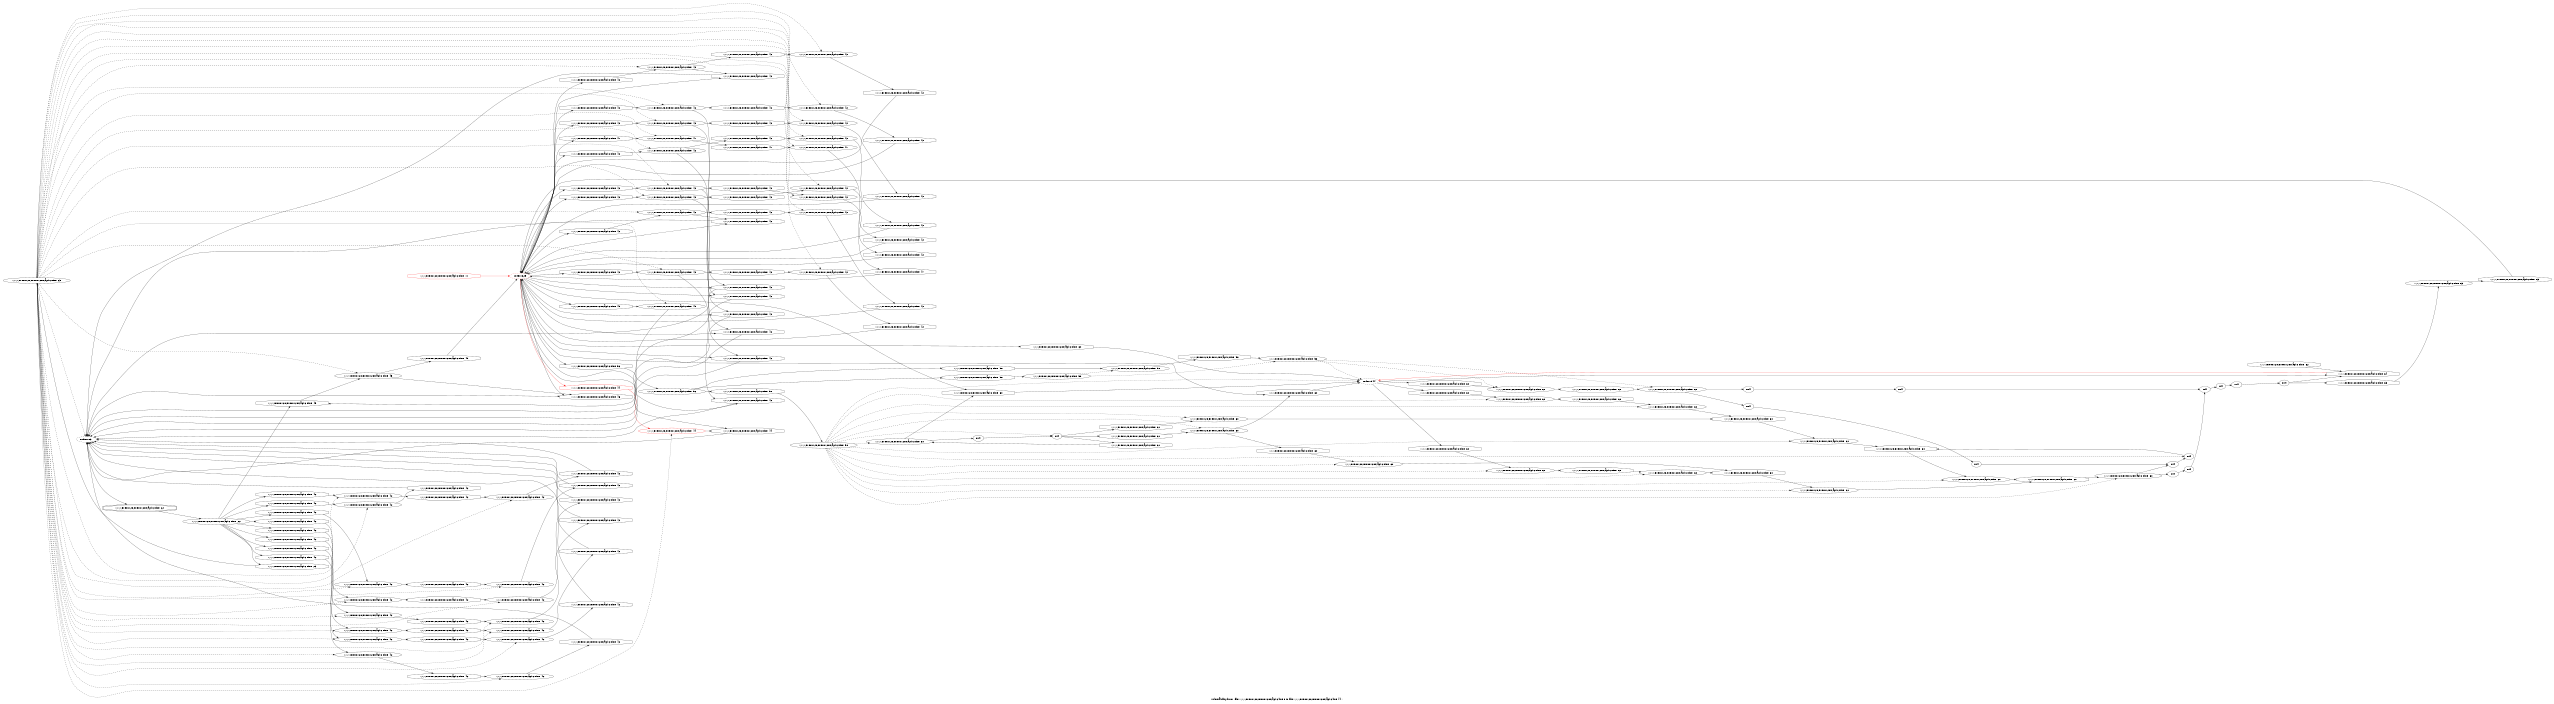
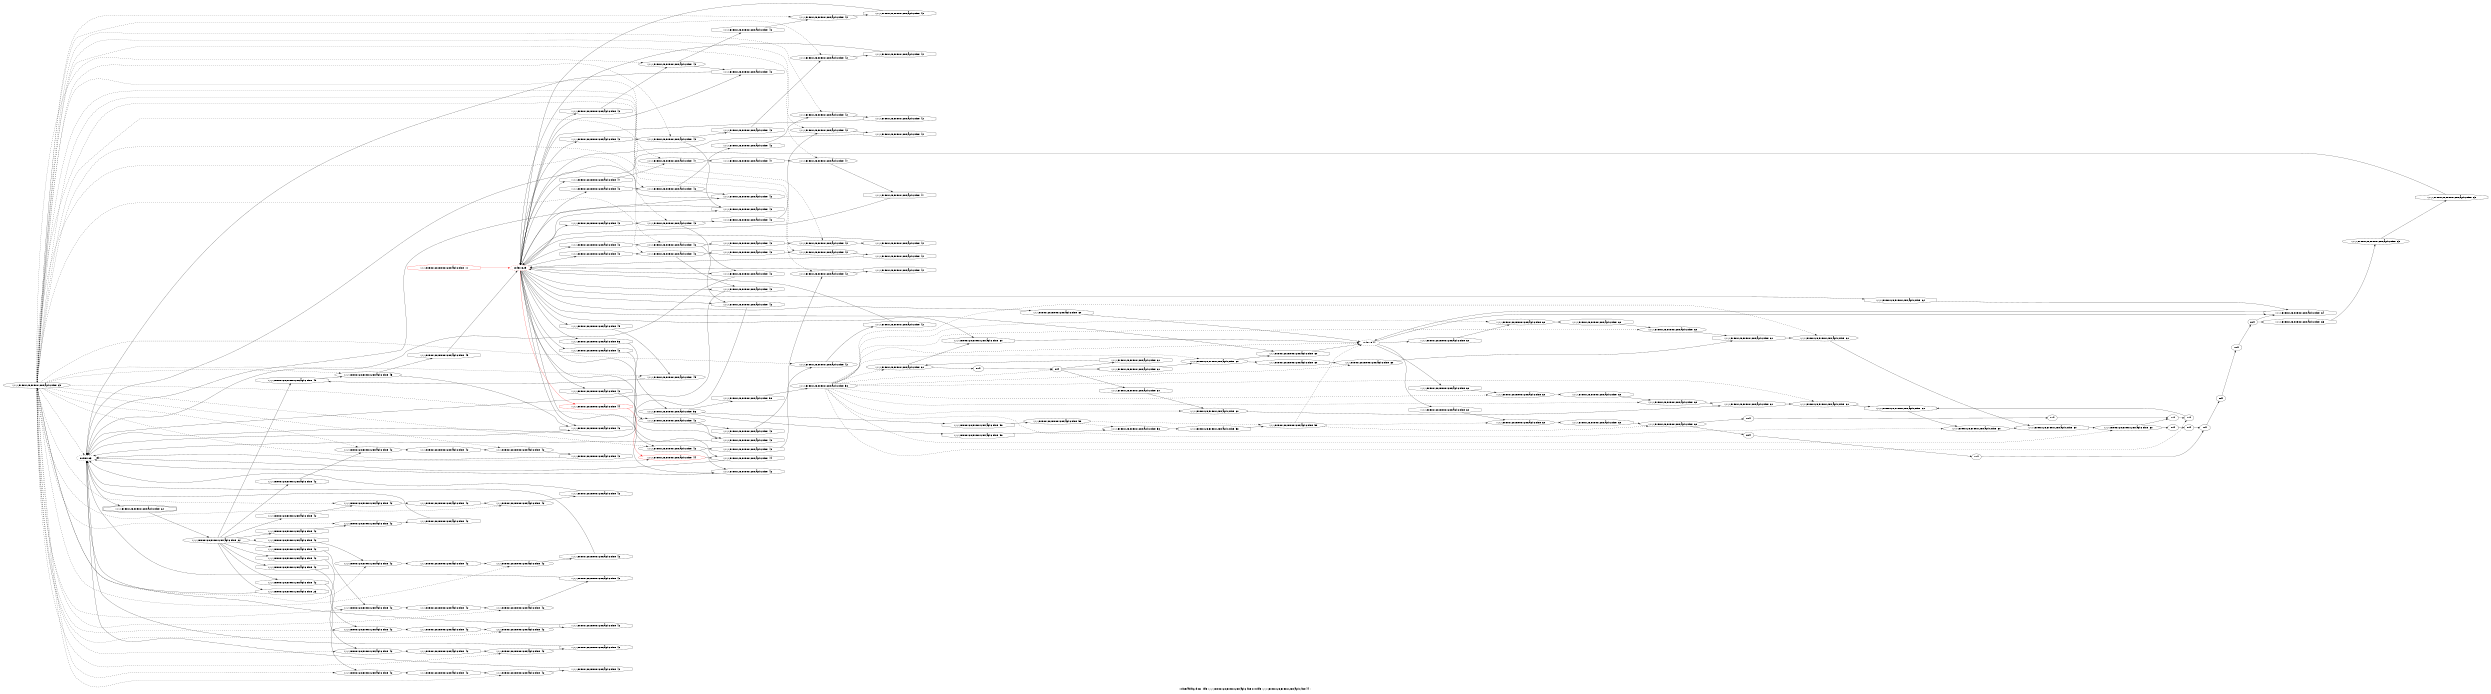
  digraph {
    label="Vulnerability from  'file ../../../Preon128/Preon128A/api.c line 8 to file ../../../Preon128/Preon128A/api.c line 44 ' "
    rankdir=LR
    node [shape=octagon style=solid]
    n1 [label="../../../Preon128/Preon128A/api.c Line  23" shape=ellipse]
    node_1831 [shape=ellipse style=dashed]
    n3 [label="../../../Preon128/Preon128A/api.c Line  42" shape=ellipse]
    n4 [label="../../../Preon128/Preon128A/api.c Line  42" shape=ellipse]
    n5 [label="../../../Preon128/Preon128A/api.c Line  42" shape=ellipse]
    n6 [label="../../../Preon128/Preon128A/api.c Line  42" shape=ellipse]
    n7 [label="../../../Preon128/Preon128A/api.c Line  42" shape=ellipse]
    n8 [label="../../../Preon128/Preon128A/api.c Line  42" shape=ellipse]
    n9 [label="../../../Preon128/Preon128A/api.c Line  42" shape=ellipse]
    n10 [label="../../../Preon128/Preon128A/api.c Line  45" shape=ellipse]
    n11 [label="../../../Preon128/Preon128A/api.c Line  42" shape=ellipse]
    n12 [label="../../../Preon128/Preon128A/api.c Line  47" shape=ellipse]
    n13 [color=red label="../../../Preon128/Preon128A/api.c Line  44" shape=ellipse]
    n14 [label="../../../Preon128/Preon128A/api.c Line  42" shape=ellipse]
    n15 [label="../../../Preon128/Preon128A/api.c Line  42" shape=ellipse]
    n16 [label="../../../Preon128/Preon128A/api.c Line  42" shape=ellipse]
    n17 [label="../../../Preon128/Preon128A/api.c Line  42" shape=ellipse]
    n18 [label="../../../Preon128/Preon128A/api.c Line  42" shape=ellipse]
    n19 [label="../../../Preon128/Preon128A/api.c Line  42" shape=ellipse]
    n20 [label="../../../Preon128/Preon128A/api.c Line  42" shape=ellipse]
    n21 [label="../../../Preon128/Preon128A/api.c Line  42" shape=ellipse]
    n22 [label="../../../Preon128/Preon128A/api.c Line  42" shape=ellipse]
    n23 [label="../../../Preon128/Preon128A/api.c Line  42" shape=ellipse]
    n24 [label="../../../Preon128/Preon128A/api.c Line  45" shape=ellipse]
    n25 [label="../../../Preon128/Preon128A/api.c Line  42" shape=ellipse]
    n26 [label="../../../Preon128/Preon128A/api.c Line  42" shape=ellipse]
    n27 [label="../../../Preon128/Preon128A/api.c Line  47" shape=ellipse]
    n28 [label="../../../Preon128/Preon128A/api.c Line  42" shape=ellipse]
    n29 [label="../../../Preon128/Preon128A/api.c Line  42" shape=ellipse]
    n30 [label="../../../Preon128/Preon128A/api.c Line  42" shape=ellipse]
    n31 [label="../../../Preon128/Preon128A/api.c Line  42" shape=ellipse]
    n32 [label="../../../Preon128/Preon128A/api.c Line  42" shape=ellipse]
    n33 [label="../../../Preon128/Preon128A/api.c Line  42" shape=ellipse]
    n34 [label="../../../Preon128/Preon128A/api.c Line  42" shape=ellipse]
    n35 [label="../../../Preon128/Preon128A/api.c Line  42" shape=ellipse]
    n36 [label="../../../Preon128/Preon128A/api.c Line  42" shape=ellipse]
    n37 [label="../../../Preon128/Preon128A/api.c Line  42" shape=ellipse]
    n38 [label="../../../Preon128/Preon128A/api.c Line  42" shape=ellipse]
    n39 [label="../../../Preon128/Preon128A/api.c Line  22" shape=doubleoctagon]
    n40 [label="../../../Preon128/Preon128A/api.c Line  46"]
    n41 [label="../../../Preon128/Preon128A/api.c Line  42"]
    n42 [label="../../../Preon128/Preon128A/api.c Line  42"]
    n43 [label="../../../Preon128/Preon128A/api.c Line  42"]
    n44 [label="../../../Preon128/Preon128A/api.c Line  42"]
    n45 [label="../../../Preon128/Preon128A/api.c Line  42"]
    n46 [label="../../../Preon128/Preon128A/api.c Line  42"]
    n47 [label="../../../Preon128/Preon128A/api.c Line  42"]
    n48 [label="../../../Preon128/Preon128A/api.c Line  45"]
    n49 [label="../../../Preon128/Preon128A/api.c Line  42"]
    n50 [label="../../../Preon128/Preon128A/api.c Line  47"]
    n51 [label="../../../Preon128/Preon128A/api.c Line  44"]
    n52 [label="../../../Preon128/Preon128A/api.c Line  42"]
    n53 [label="../../../Preon128/Preon128A/api.c Line  42"]
    n54 [label="../../../Preon128/Preon128A/api.c Line  42"]
    n55 [label="../../../Preon128/Preon128A/api.c Line  42"]
    n56 [label="../../../Preon128/Preon128A/api.c Line  42"]
    n57 [label="../../../Preon128/Preon128A/api.c Line  42"]
    n58 [label="../../../Preon128/Preon128A/api.c Line  42"]
    n59 [label="../../../Preon128/Preon128A/api.c Line  42"]
    n60 [label="../../../Preon128/Preon128A/api.c Line  42"]
    n61 [label="../../../Preon128/Preon128A/api.c Line  42"]
    n62 [label="../../../Preon128/Preon128A/api.c Line  42"]
    n63 [label="../../../Preon128/Preon128A/api.c Line  42"]
    n64 [label="../../../Preon128/Preon128A/api.c Line  42"]
    n65 [label="../../../Preon128/Preon128A/api.c Line  42"]
    n66 [label="../../../Preon128/Preon128A/api.c Line  42"]
    n67 [label="../../../Preon128/Preon128A/api.c Line  45"]
    n68 [label="../../../Preon128/Preon128A/api.c Line  42"]
    n69 [label="../../../Preon128/Preon128A/api.c Line  42"]
    n70 [label="../../../Preon128/Preon128A/api.c Line  42"]
    n71 [label="../../../Preon128/Preon128A/api.c Line  47"]
    n72 [label="../../../Preon128/Preon128A/api.c Line  42"]
    n73 [label="../../../Preon128/Preon128A/api.c Line  42"]
    n74 [label="../../../Preon128/Preon128A/api.c Line  42"]
    n75 [label="../../../Preon128/Preon128A/api.c Line  42"]
    n76 [label="../../../Preon128/Preon128A/api.c Line  42"]
    n77 [label="../../../Preon128/Preon128A/api.c Line  42"]
    n78 [label="../../../Preon128/Preon128A/api.c Line  42"]
    n79 [label="../../../Preon128/Preon128A/api.c Line  42"]
    n80 [label="../../../Preon128/Preon128A/api.c Line  42"]
    n81 [label="../../../Preon128/Preon128A/api.c Line  42"]
    n82 [label="../../../Preon128/Preon128A/api.c Line  42"]
    n83 [label="../../../Preon128/Preon128A/api.c Line  42"]
    n84 [label="../../../Preon128/Preon128A/api.c Line  42"]
    n85 [label="../../../Preon128/Preon128A/api.c Line  22" shape=ellipse]
    node_1829 [color=red shape=ellipse style=dashed]
    n87 [label="../../../Preon128/Preon128A/api.c Line  42"]
    n88 [label="../../../Preon128/Preon128A/api.c Line  42"]
    n89 [label="../../../Preon128/Preon128A/api.c Line  42"]
    n90 [label="../../../Preon128/Preon128A/api.c Line  42"]
    n91 [label="../../../Preon128/Preon128A/api.c Line  42"]
    n92 [label="../../../Preon128/Preon128A/api.c Line  42"]
    n93 [label="../../../Preon128/Preon128A/api.c Line  23"]
    n94 [label="../../../Preon128/Preon128A/api.c Line  42"]
    n95 [label="../../../Preon128/Preon128A/api.c Line  42"]
    n96 [color=red label="../../../Preon128/Preon128A/api.c Line  11"]
    n97 [label="../../../Preon128/Preon128A/api.c Line  56"]
    n98 [label="../../../Preon128/Preon128A/api.c Line  60"]
    n99 [label="../../../Preon128/Preon128A/api.c Line  60"]
    n100 [label="../../../Preon128/Preon128A/api.c Line  60"]
    n101 [label="../../../Preon128/Preon128A/api.c Line  45"]
    n102 [color=red label="../../../Preon128/Preon128A/api.c Line  44"]
    n103 [label="../../../Preon128/Preon128A/api.c Line  42"]
    n104 [label="../../../Preon128/Preon128A/api.c Line  42"]
    n105 [label="../../../Preon128/Preon128A/api.c Line  42"]
    n106 [label="../../../Preon128/Preon128A/api.c Line  62"]
    n107 [label="../../../Preon128/Preon128A/api.c Line  42"]
    n108 [label="../../../Preon128/Preon128A/api.c Line  42"]
    n109 [label="../../../Preon128/Preon128A/api.c Line  42"]
    n110 [label="../../../Preon128/Preon128A/api.c Line  47"]
    n111 [label="../../../Preon128/Preon128A/api.c Line  42"]
    n112 [label="../../../Preon128/Preon128A/api.c Line  42"]
    n113 [label="../../../Preon128/Preon128A/api.c Line  56" shape=ellipse]
    node_1944 [shape=ellipse style=dashed]
    n115 [label="../../../Preon128/Preon128A/api.c Line  64"]
    n116 [label="../../../Preon128/Preon128A/api.c Line  58"]
    n117 [label="../../../Preon128/Preon128A/api.c Line  58"]
    n118 [label="../../../Preon128/Preon128A/api.c Line  58"]
    n119 [label="../../../Preon128/Preon128A/api.c Line  60"]
    n120 [label="../../../Preon128/Preon128A/api.c Line  60"]
    n121 [label="../../../Preon128/Preon128A/api.c Line  60"]
    n122 [label="../../../Preon128/Preon128A/api.c Line  58" shape=ellipse]
    n123 [label="../../../Preon128/Preon128A/api.c Line  58" shape=ellipse]
    n124 [label="../../../Preon128/Preon128A/api.c Line  58" shape=ellipse]
    n125 [label="../../../Preon128/Preon128A/api.c Line  58" shape=ellipse]
    n126 [label="../../../Preon128/Preon128A/api.c Line  58"]
    n127 [label="../../../Preon128/Preon128A/api.c Line  60" shape=ellipse]
    n128 [label="../../../Preon128/Preon128A/api.c Line  60" shape=ellipse]
    n129 [label="../../../Preon128/Preon128A/api.c Line  60"]
    n130 [label=null]
    n131 [label=null]
    n132 [label="../../../Preon128/Preon128A/api.c Line  60" shape=ellipse]
    n133 [label="../../../Preon128/Preon128A/api.c Line  60"]
    n134 [label="../../../Preon128/Preon128A/api.c Line  60" shape=ellipse]
    n135 [label="../../../Preon128/Preon128A/api.c Line  60"]
    n136 [label="../../../Preon128/Preon128A/api.c Line  60"]
    n137 [label="../../../Preon128/Preon128A/api.c Line  60" shape=ellipse]
    n138 [label="../../../Preon128/Preon128A/api.c Line  60" shape=ellipse]
    n139 [label="../../../Preon128/Preon128A/api.c Line  60"]
    n140 [label="../../../Preon128/Preon128A/api.c Line  60" shape=ellipse]
    n141 [label="../../../Preon128/Preon128A/api.c Line  60"]
    n142 [label="../../../Preon128/Preon128A/api.c Line  60" shape=ellipse]
    n143 [label="../../../Preon128/Preon128A/api.c Line  60"]
    n144 [label=null shape=ellipse]
    n145 [label="../../../Preon128/Preon128A/api.c Line  60" shape=ellipse]
    n146 [label="../../../Preon128/Preon128A/api.c Line  60"]
    n147 [label="../../../Preon128/Preon128A/api.c Line  60" shape=ellipse]
    n148 [label=null]
    n149 [label=null shape=ellipse]
    n150 [label="../../../Preon128/Preon128A/api.c Line  60"]
    n151 [label="../../../Preon128/Preon128A/api.c Line  60"]
    n152 [label="../../../Preon128/Preon128A/api.c Line  60" shape=ellipse]
    n153 [label="../../../Preon128/Preon128A/api.c Line  60"]
    n154 [label="../../../Preon128/Preon128A/api.c Line  60" shape=ellipse]
    n155 [label="../../../Preon128/Preon128A/api.c Line  60" shape=ellipse]
    n156 [label=null shape=ellipse]
    n157 [label=null shape=ellipse]
    n158 [label="../../../Preon128/Preon128A/api.c Line  60" shape=ellipse]
    n159 [label=null]
    n160 [label=null]
    n161 [label=null shape=ellipse]
    n162 [label=null]
    n163 [label=null shape=ellipse]
    n164 [label=null]
    n165 [label=null shape=ellipse]
    n166 [label="../../../Preon128/Preon128A/api.c Line  63"]
    n167 [label="../../../Preon128/Preon128A/api.c Line  63" shape=ellipse]
    n168 [label="../../../Preon128/Preon128A/api.c Line  63"]
    n1 -> node_1831 [style=dashed]
    n1 -> n3 [style=dashed]
    n1 -> n4 [style=dashed]
    n1 -> n5 [style=dashed]
    n1 -> n6 [style=dashed]
    n1 -> n7 [style=dashed]
    n1 -> n8 [style=dashed]
    n1 -> n9 [style=dashed]
    n1 -> n10 [style=dashed]
    n1 -> n11 [style=dashed]
    n1 -> n12 [style=dashed]
    n1 -> n13 [style=dashed]
    n1 -> n14 [style=dashed]
    n1 -> n15 [style=dashed]
    n1 -> n16 [style=dashed]
    n1 -> n17 [style=dashed]
    n1 -> n18 [style=dashed]
    n1 -> n19 [style=dashed]
    n1 -> n20 [style=dashed]
    n1 -> n21 [style=dashed]
    n1 -> n22 [style=dashed]
    n1 -> n23 [style=dashed]
    n1 -> n24 [style=dashed]
    n1 -> n25 [style=dashed]
    n1 -> n26 [style=dashed]
    n1 -> n27 [style=dashed]
    n1 -> n28 [style=dashed]
    n1 -> n29 [style=dashed]
    n1 -> n30 [style=dashed]
    n1 -> n31 [style=dashed]
    n1 -> n32 [style=dashed]
    n1 -> n33 [style=dashed]
    n1 -> n34 [style=dashed]
    n1 -> n35 [style=dashed]
    n1 -> n36 [style=dashed]
    n1 -> n37 [style=dashed]
    n1 -> n38 [style=dashed]
    node_1831 -> n39
    node_1831 -> n40
    n3 -> n41
    n4 -> n42
    n5 -> n43
    n6 -> n44
    n7 -> n45
    n8 -> n46
    n9 -> n47
    n10 -> n48
    n11 -> n49
    n12 -> n50
    n13 -> n51
    n14 -> n52
    n15 -> n53
    n15 -> n54
    n16 -> n55
    n16 -> n56
    n17 -> n57
    n18 -> n58
    n19 -> n59
    n19 -> n60
    n20 -> n61
    n21 -> n62
    n21 -> n63
    n22 -> n64
    n23 -> n65
    n23 -> n66
    n24 -> n40
    n24 -> n67
    n25 -> n68
    n26 -> n69
    n26 -> n70
    n27 -> n71
    n28 -> n72
    n29 -> n73
    n29 -> n74
    n30 -> n75
    n31 -> n76
    n32 -> n77
    n32 -> n78
    n33 -> n79
    n34 -> n80
    n35 -> n81
    n36 -> n82
    n37 -> n83
    n38 -> n84
    n39 -> n85
    n41 -> node_1831
    n42 -> node_1831
    n43 -> node_1829
    n44 -> n11
    n45 -> n3
    n46 -> n25
    n47 -> n18
    n48 -> n24
    n49 -> node_1831
    n50 -> node_1829
    n51 -> node_1831
    n52 -> node_1831
    n53 -> node_1831
    n54 -> n20
    n55 -> node_1831
    n56 -> n22
    n57 -> n4
    n58 -> node_1831
    n59 -> node_1831
    n60 -> n28
    n61 -> node_1829
    n62 -> node_1831
    n63 -> n33
    n64 -> node_1829
    n65 -> node_1831
    n66 -> n31
    n67 -> node_1829
    n68 -> node_1831
    n69 -> node_1831
    n70 -> n34
    n71 -> n12
    n72 -> node_1829
    n73 -> node_1831
    n74 -> n5
    n75 -> node_1829
    n76 -> node_1829
    n77 -> node_1831
    n78 -> n30
    n79 -> node_1829
    n80 -> node_1829
    n81 -> node_1831
    n82 -> n14
    n83 -> n38
    n84 -> node_1831
    n85 -> n48
    n85 -> n87
    n85 -> n88
    n85 -> n89
    n85 -> n90
    n85 -> n91
    n85 -> n92
    n85 -> n93
    n85 -> n94
    n85 -> n95
    node_1829 -> n40
    node_1829 -> n51
    node_1829 -> n53
    node_1829 -> n55
    node_1829 -> n59
    node_1829 -> n62
    node_1829 -> n65
    node_1829 -> n69
    node_1829 -> n73
    node_1829 -> n77
    node_1829 -> n97
    node_1829 -> n98
    node_1829 -> n99
    node_1829 -> n100
    node_1829 -> n101
    node_1829 -> n102 [color=red]
    node_1829 -> n103
    node_1829 -> n104
    node_1829 -> n105
+   node_1829 -> n106
    node_1829 -> n107
    node_1829 -> n108
    node_1829 -> n109
    node_1829 -> n110
    node_1829 -> n111
    node_1829 -> n112
    n87 -> n17
    n88 -> n6
    n89 -> n36
    n90 -> n7
    n91 -> n9
    n92 -> n8
    n93 -> n1
    n94 -> n35
    n95 -> n37
    n96 -> node_1829 [color=red]
    n97 -> n113
    n98 -> node_1944
    n99 -> node_1944
    n100 -> node_1944
    n101 -> n10
    n102 -> n13 [color=red]
    n103 -> n15
    n104 -> n19
    n105 -> n16
    n106 -> n115
    n107 -> n29
    n108 -> n23
    n109 -> n21
    n110 -> n27
    n111 -> n32
    n112 -> n26
    n113 -> n116
    n113 -> n117
    n113 -> n118
    node_1944 -> n115
    node_1944 -> n119
    node_1944 -> n120
    node_1944 -> n121
-   n115 -> node_1944 [color=red]
+   n115 -> node_1944
    n116 -> n122
    n117 -> n123
    n118 -> n124
    n119 -> n137
    n120 -> n138
    n121 -> n127
    n122 -> n123 [style=dashed]
    n122 -> n125 [style=dashed]
    n123 -> n126
    n124 -> node_1944 [style=dashed]
    n124 -> n132 [style=dashed]
    n124 -> n134 [style=dashed]
    n124 -> n137 [style=dashed]
    n124 -> n138 [style=dashed]
    n124 -> n140 [style=dashed]
    n124 -> n142 [style=dashed]
    n124 -> n144 [style=dashed]
    n124 -> n145 [style=dashed]
    n124 -> n147 [style=dashed]
    n124 -> n149 [style=dashed]
    n124 -> n152 [style=dashed]
    n124 -> n154 [style=dashed]
    n124 -> n155 [style=dashed]
    n124 -> n158 [style=dashed]
    n125 -> node_1944 [style=dashed]
    n125 -> n127 [style=dashed]
    n125 -> n128 [style=dashed]
    n126 -> n125
    n127 -> n129
    n128 -> n130
    n128 -> n131
    n129 -> n128
    n130 -> n156
    n131 -> n157
    n132 -> n133
    n133 -> n134
    n134 -> n135
    n135 -> n145
    n136 -> n132
    n137 -> n136
    n138 -> n139
    n139 -> n140
    n140 -> n141
    n141 -> n155
    n142 -> n133
    n143 -> n142
    n144 -> n135
    n145 -> n146
    n146 -> n158
    n147 -> n98
    n147 -> n148
    n148 -> n149
    n149 -> n143
    n149 -> n150
    n149 -> n151
    n150 -> n147
    n151 -> n152
    n152 -> n99
    n152 -> n153
    n153 -> n154
    n154 -> n141
    n155 -> n146
    n156 -> n162
    n157 -> n160
    n158 -> n159
    n158 -> n160
    n159 -> n161
    n160 -> n144
    n161 -> n162
    n162 -> n163
    n163 -> n164
    n164 -> n165
    n165 -> n115
    n165 -> n166
    n166 -> n167
    n167 -> n168
    n168 -> node_1829
  }
